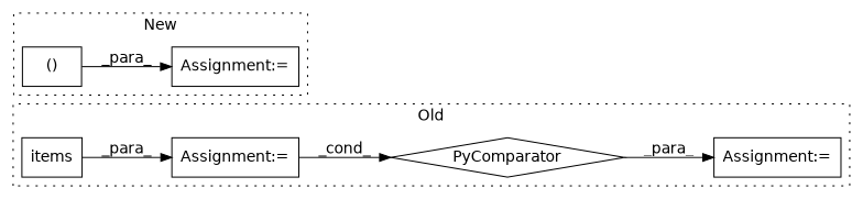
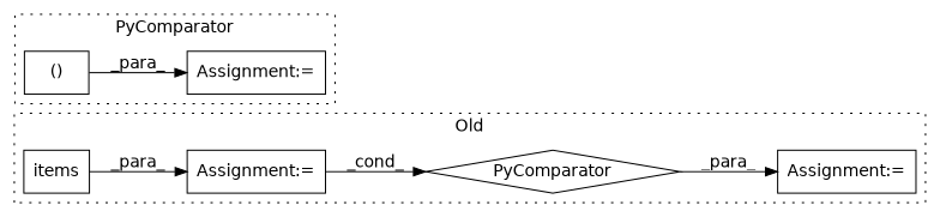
  digraph {
    rankdir=LR
    fontname="DejaVu Sans"
    node [a=7 l=1 shape=box fontname="DejaVu Sans"]
    edge [fontname="DejaVu Sans"]
    n1 [a=32 l=7 label=items s=1030]
    n2 [label="Assignment:=" s=1295]
    n3 [a=113 l=28 label=PyComparator s=1395 shape=diamond]
    n4 [label="Assignment:=" s=999]
    n5 [a=106 l=82 label="()" s=717]
    n6 [label="Assignment:=" s=1058]
    subgraph cluster_1 {
      label=Old
      style=dotted
      n1
      n2
      n3
      n4
    }
    subgraph cluster_2 {
-     label=New
+     label=PyComparator
      style=dotted
      n5
      n6
    }
    n1 -> n4 [label=_para_]
    n3 -> n2 [label=_para_]
    n4 -> n3 [label=_cond_]
    n5 -> n6 [label=_para_]
  }
